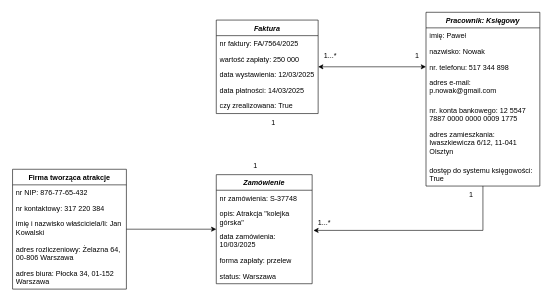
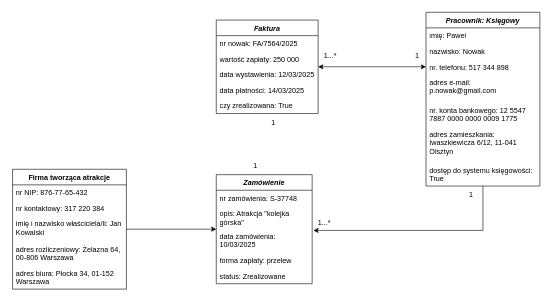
  <mxCell id="0" />
  <mxCell id="1" parent="0" />
  <mxCell id="2" value="&lt;i&gt;Pracownik: Księgowy&lt;/i&gt;" style="swimlane;fontStyle=1;align=center;verticalAlign=top;childLayout=stackLayout;horizontal=1;startSize=26;horizontalStack=0;resizeParent=1;resizeParentMax=0;resizeLast=0;collapsible=1;marginBottom=0;whiteSpace=wrap;html=1;" parent="1" vertex="1"><mxGeometry x="710" y="20" width="190" height="290" as="geometry" /></mxCell>
  <mxCell id="3" value="imię: Paweł" style="text;strokeColor=none;fillColor=none;align=left;verticalAlign=top;spacingLeft=4;spacingRight=4;overflow=hidden;rotatable=0;points=[[0,0.5],[1,0.5]];portConstraint=eastwest;whiteSpace=wrap;html=1;" parent="2" vertex="1"><mxGeometry y="26" width="190" height="26" as="geometry" /></mxCell>
  <mxCell id="4" value="nazwisko: Nowak" style="text;strokeColor=none;fillColor=none;align=left;verticalAlign=top;spacingLeft=4;spacingRight=4;overflow=hidden;rotatable=0;points=[[0,0.5],[1,0.5]];portConstraint=eastwest;whiteSpace=wrap;html=1;" parent="2" vertex="1"><mxGeometry y="52" width="190" height="26" as="geometry" /></mxCell>
  <mxCell id="5" value="nr. telefonu: 517 344 898" style="text;strokeColor=none;fillColor=none;align=left;verticalAlign=top;spacingLeft=4;spacingRight=4;overflow=hidden;rotatable=0;points=[[0,0.5],[1,0.5]];portConstraint=eastwest;whiteSpace=wrap;html=1;" parent="2" vertex="1"><mxGeometry y="78" width="190" height="26" as="geometry" /></mxCell>
  <mxCell id="6" value="adres e-mail: p.nowak@gmail.com" style="text;strokeColor=none;fillColor=none;align=left;verticalAlign=top;spacingLeft=4;spacingRight=4;overflow=hidden;rotatable=0;points=[[0,0.5],[1,0.5]];portConstraint=eastwest;whiteSpace=wrap;html=1;" parent="2" vertex="1"><mxGeometry y="104" width="190" height="46" as="geometry" /></mxCell>
  <mxCell id="7" value="nr. konta bankowego: 12 5547 7887 0000 0000 0009 1775" style="text;strokeColor=none;fillColor=none;align=left;verticalAlign=top;spacingLeft=4;spacingRight=4;overflow=hidden;rotatable=0;points=[[0,0.5],[1,0.5]];portConstraint=eastwest;whiteSpace=wrap;html=1;" parent="2" vertex="1"><mxGeometry y="150" width="190" height="40" as="geometry" /></mxCell>
  <mxCell id="8" value="adres zamieszkania: Iwaszkiewicza 6/12, 11-041 Olsztyn" style="text;strokeColor=none;fillColor=none;align=left;verticalAlign=top;spacingLeft=4;spacingRight=4;overflow=hidden;rotatable=0;points=[[0,0.5],[1,0.5]];portConstraint=eastwest;whiteSpace=wrap;html=1;" parent="2" vertex="1"><mxGeometry y="190" width="190" height="60" as="geometry" /></mxCell>
  <mxCell id="9" value="dostęp do systemu księgowości: True" style="text;strokeColor=none;fillColor=none;align=left;verticalAlign=top;spacingLeft=4;spacingRight=4;overflow=hidden;rotatable=0;points=[[0,0.5],[1,0.5]];portConstraint=eastwest;whiteSpace=wrap;html=1;" vertex="1" parent="2"><mxGeometry y="250" width="190" height="40" as="geometry" /></mxCell>
  <mxCell id="10" value="Firma tworząca atrakcje" style="swimlane;fontStyle=1;align=center;verticalAlign=top;childLayout=stackLayout;horizontal=1;startSize=26;horizontalStack=0;resizeParent=1;resizeParentMax=0;resizeLast=0;collapsible=1;marginBottom=0;whiteSpace=wrap;html=1;" parent="1" vertex="1"><mxGeometry x="20" y="282" width="190" height="200" as="geometry" /></mxCell>
  <mxCell id="11" value="nr NIP: 876-77-65-432" style="text;strokeColor=none;fillColor=none;align=left;verticalAlign=top;spacingLeft=4;spacingRight=4;overflow=hidden;rotatable=0;points=[[0,0.5],[1,0.5]];portConstraint=eastwest;whiteSpace=wrap;html=1;" parent="10" vertex="1"><mxGeometry y="26" width="190" height="26" as="geometry" /></mxCell>
  <mxCell id="12" value="nr kontaktowy: 317 220 384" style="text;strokeColor=none;fillColor=none;align=left;verticalAlign=top;spacingLeft=4;spacingRight=4;overflow=hidden;rotatable=0;points=[[0,0.5],[1,0.5]];portConstraint=eastwest;whiteSpace=wrap;html=1;" parent="10" vertex="1"><mxGeometry y="52" width="190" height="26" as="geometry" /></mxCell>
  <mxCell id="13" value="imię i nazwisko właściciela/li: Jan Kowalski" style="text;strokeColor=none;fillColor=none;align=left;verticalAlign=top;spacingLeft=4;spacingRight=4;overflow=hidden;rotatable=0;points=[[0,0.5],[1,0.5]];portConstraint=eastwest;whiteSpace=wrap;html=1;" parent="10" vertex="1"><mxGeometry y="78" width="190" height="42" as="geometry" /></mxCell>
  <mxCell id="14" value="adres rozliczeniowy: Żelazna 64, 00-806 Warszawa&amp;nbsp;" style="text;strokeColor=none;fillColor=none;align=left;verticalAlign=top;spacingLeft=4;spacingRight=4;overflow=hidden;rotatable=0;points=[[0,0.5],[1,0.5]];portConstraint=eastwest;whiteSpace=wrap;html=1;" parent="10" vertex="1"><mxGeometry y="120" width="190" height="40" as="geometry" /></mxCell>
  <mxCell id="15" value="adres biura: Płocka 34, 01-152 Warszawa" style="text;strokeColor=none;fillColor=none;align=left;verticalAlign=top;spacingLeft=4;spacingRight=4;overflow=hidden;rotatable=0;points=[[0,0.5],[1,0.5]];portConstraint=eastwest;whiteSpace=wrap;html=1;" parent="10" vertex="1"><mxGeometry y="160" width="190" height="40" as="geometry" /></mxCell>
  <mxCell id="16" value="&lt;i&gt;Zamówienie&lt;/i&gt;" style="swimlane;fontStyle=1;align=center;verticalAlign=top;childLayout=stackLayout;horizontal=1;startSize=26;horizontalStack=0;resizeParent=1;resizeParentMax=0;resizeLast=0;collapsible=1;marginBottom=0;whiteSpace=wrap;html=1;" parent="1" vertex="1"><mxGeometry x="360" y="291" width="160" height="182" as="geometry" /></mxCell>
  <mxCell id="17" value="nr zamówienia: S-37748" style="text;strokeColor=none;fillColor=none;align=left;verticalAlign=top;spacingLeft=4;spacingRight=4;overflow=hidden;rotatable=0;points=[[0,0.5],[1,0.5]];portConstraint=eastwest;whiteSpace=wrap;html=1;" parent="16" vertex="1"><mxGeometry y="26" width="160" height="26" as="geometry" /></mxCell>
  <mxCell id="18" value="opis: Atrakcja &quot;kolejka górska&quot;" style="text;strokeColor=none;fillColor=none;align=left;verticalAlign=top;spacingLeft=4;spacingRight=4;overflow=hidden;rotatable=0;points=[[0,0.5],[1,0.5]];portConstraint=eastwest;whiteSpace=wrap;html=1;" parent="16" vertex="1"><mxGeometry y="52" width="160" height="38" as="geometry" /></mxCell>
  <mxCell id="19" value="data zamówienia: 10/03/2025" style="text;strokeColor=none;fillColor=none;align=left;verticalAlign=top;spacingLeft=4;spacingRight=4;overflow=hidden;rotatable=0;points=[[0,0.5],[1,0.5]];portConstraint=eastwest;whiteSpace=wrap;html=1;" parent="16" vertex="1"><mxGeometry y="90" width="160" height="40" as="geometry" /></mxCell>
  <mxCell id="20" value="forma zapłaty: przelew" style="text;strokeColor=none;fillColor=none;align=left;verticalAlign=top;spacingLeft=4;spacingRight=4;overflow=hidden;rotatable=0;points=[[0,0.5],[1,0.5]];portConstraint=eastwest;whiteSpace=wrap;html=1;" parent="16" vertex="1"><mxGeometry y="130" width="160" height="26" as="geometry" /></mxCell>
- <mxCell id="21" value="status: Warszawa" style="text;strokeColor=none;fillColor=none;align=left;verticalAlign=top;spacingLeft=4;spacingRight=4;overflow=hidden;rotatable=0;points=[[0,0.5],[1,0.5]];portConstraint=eastwest;whiteSpace=wrap;html=1;" parent="16" vertex="1"><mxGeometry y="156" width="160" height="26" as="geometry" /></mxCell>
+ <mxCell id="21" value="status: Zrealizowane" style="text;strokeColor=none;fillColor=none;align=left;verticalAlign=top;spacingLeft=4;spacingRight=4;overflow=hidden;rotatable=0;points=[[0,0.5],[1,0.5]];portConstraint=eastwest;whiteSpace=wrap;html=1;" parent="16" vertex="1"><mxGeometry y="156" width="160" height="26" as="geometry" /></mxCell>
  <mxCell id="22" value="1" style="text;html=1;align=center;verticalAlign=middle;resizable=0;points=[];autosize=1;strokeColor=none;fillColor=none;" parent="1" vertex="1"><mxGeometry x="770" y="310" width="30" height="30" as="geometry" /></mxCell>
  <mxCell id="23" value="1...*" style="text;html=1;align=center;verticalAlign=middle;resizable=0;points=[];autosize=1;strokeColor=none;fillColor=none;" parent="1" vertex="1"><mxGeometry x="520" y="357" width="40" height="30" as="geometry" /></mxCell>
  <mxCell id="24" style="edgeStyle=orthogonalEdgeStyle;rounded=0;orthogonalLoop=1;jettySize=auto;html=1;" parent="1" source="10" target="16" edge="1"><mxGeometry relative="1" as="geometry" /></mxCell>
  <mxCell id="25" style="edgeStyle=orthogonalEdgeStyle;rounded=0;orthogonalLoop=1;jettySize=auto;html=1;entryX=0;entryY=0.5;entryDx=0;entryDy=0;startArrow=classic;startFill=1;" edge="1" parent="1" source="26" target="5"><mxGeometry relative="1" as="geometry" /></mxCell>
  <mxCell id="26" value="&lt;i&gt;Faktura&lt;/i&gt;" style="swimlane;fontStyle=1;align=center;verticalAlign=top;childLayout=stackLayout;horizontal=1;startSize=26;horizontalStack=0;resizeParent=1;resizeParentMax=0;resizeLast=0;collapsible=1;marginBottom=0;whiteSpace=wrap;html=1;" parent="1" vertex="1"><mxGeometry x="360" y="33" width="170" height="156" as="geometry" /></mxCell>
- <mxCell id="27" value="nr faktury: FA/7564/2025" style="text;strokeColor=none;fillColor=none;align=left;verticalAlign=top;spacingLeft=4;spacingRight=4;overflow=hidden;rotatable=0;points=[[0,0.5],[1,0.5]];portConstraint=eastwest;whiteSpace=wrap;html=1;" parent="26" vertex="1"><mxGeometry y="26" width="170" height="26" as="geometry" /></mxCell>
+ <mxCell id="27" value="nr nowak: FA/7564/2025" style="text;strokeColor=none;fillColor=none;align=left;verticalAlign=top;spacingLeft=4;spacingRight=4;overflow=hidden;rotatable=0;points=[[0,0.5],[1,0.5]];portConstraint=eastwest;whiteSpace=wrap;html=1;" parent="26" vertex="1"><mxGeometry y="26" width="170" height="26" as="geometry" /></mxCell>
  <mxCell id="28" value="wartość zapłaty: 250 000" style="text;strokeColor=none;fillColor=none;align=left;verticalAlign=top;spacingLeft=4;spacingRight=4;overflow=hidden;rotatable=0;points=[[0,0.5],[1,0.5]];portConstraint=eastwest;whiteSpace=wrap;html=1;" parent="26" vertex="1"><mxGeometry y="52" width="170" height="26" as="geometry" /></mxCell>
  <mxCell id="29" value="data wystawienia: 12/03/2025" style="text;strokeColor=none;fillColor=none;align=left;verticalAlign=top;spacingLeft=4;spacingRight=4;overflow=hidden;rotatable=0;points=[[0,0.5],[1,0.5]];portConstraint=eastwest;whiteSpace=wrap;html=1;" parent="26" vertex="1"><mxGeometry y="78" width="170" height="26" as="geometry" /></mxCell>
  <mxCell id="30" value="data płatności: 14/03/2025" style="text;strokeColor=none;fillColor=none;align=left;verticalAlign=top;spacingLeft=4;spacingRight=4;overflow=hidden;rotatable=0;points=[[0,0.5],[1,0.5]];portConstraint=eastwest;whiteSpace=wrap;html=1;" parent="26" vertex="1"><mxGeometry y="104" width="170" height="26" as="geometry" /></mxCell>
  <mxCell id="31" value="czy zrealizowana: True" style="text;strokeColor=none;fillColor=none;align=left;verticalAlign=top;spacingLeft=4;spacingRight=4;overflow=hidden;rotatable=0;points=[[0,0.5],[1,0.5]];portConstraint=eastwest;whiteSpace=wrap;html=1;" parent="26" vertex="1"><mxGeometry y="130" width="170" height="26" as="geometry" /></mxCell>
  <mxCell id="32" value="1" style="text;html=1;align=center;verticalAlign=middle;resizable=0;points=[];autosize=1;strokeColor=none;fillColor=none;" parent="1" vertex="1"><mxGeometry x="680" y="77" width="30" height="30" as="geometry" /></mxCell>
  <mxCell id="33" value="1...*" style="text;html=1;align=center;verticalAlign=middle;resizable=0;points=[];autosize=1;strokeColor=none;fillColor=none;" parent="1" vertex="1"><mxGeometry x="530" y="77" width="40" height="30" as="geometry" /></mxCell>
  <mxCell id="34" value="1" style="text;html=1;align=center;verticalAlign=middle;resizable=0;points=[];autosize=1;strokeColor=none;fillColor=none;" parent="1" vertex="1"><mxGeometry x="410" y="261" width="30" height="30" as="geometry" /></mxCell>
  <mxCell id="35" value="1" style="text;html=1;align=center;verticalAlign=middle;resizable=0;points=[];autosize=1;strokeColor=none;fillColor=none;" parent="1" vertex="1"><mxGeometry x="440" y="189" width="30" height="30" as="geometry" /></mxCell>
  <mxCell id="36" style="edgeStyle=orthogonalEdgeStyle;rounded=0;orthogonalLoop=1;jettySize=auto;html=1;entryX=1.013;entryY=0.075;entryDx=0;entryDy=0;entryPerimeter=0;" edge="1" parent="1" source="2" target="19"><mxGeometry relative="1" as="geometry" /></mxCell>
